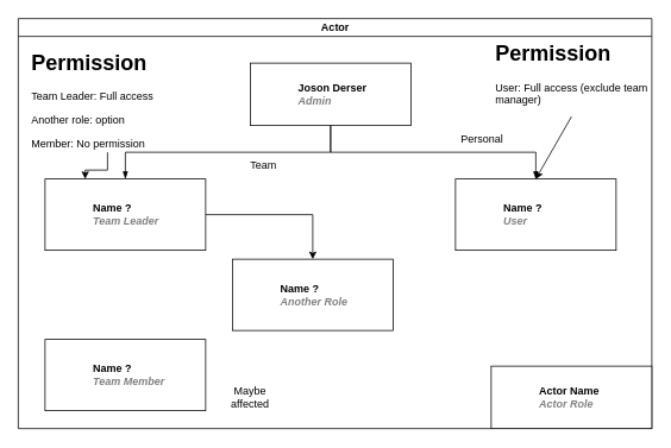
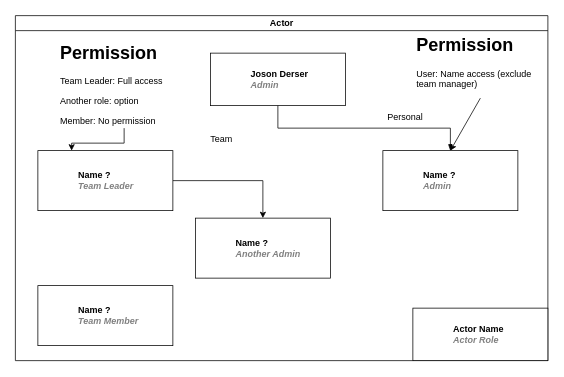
  <mxCell id="0" />
  <mxCell id="1" parent="0" />
  <mxCell id="2" value="Actor" style="swimlane;html=1;startSize=20;horizontal=1;containerType=tree;glass=0;" parent="1" vertex="1"><mxGeometry x="20" y="20" width="710" height="460" as="geometry" /></mxCell>
  <mxCell id="3" value="Joson Derser&lt;br&gt;&lt;i style=&quot;color: gray&quot;&gt;Admin&lt;/i&gt;" style="label;image=https://cdn3.iconfinder.com/data/icons/user-avatars-1/512/users-3-128.png;whiteSpace=wrap;html=1;rounded=0;glass=0;treeMoving=1;treeFolding=1;" parent="2" vertex="1"><mxGeometry x="260" y="50" width="180" height="70" as="geometry" /></mxCell>
- <mxCell id="4" value="" style="endArrow=blockThin;endFill=1;fontSize=11;edgeStyle=elbowEdgeStyle;elbow=vertical;rounded=0;" parent="2" source="3" target="6" edge="1"><mxGeometry relative="1" as="geometry" /></mxCell>
  <mxCell id="5" style="edgeStyle=orthogonalEdgeStyle;rounded=0;orthogonalLoop=1;jettySize=auto;html=1;entryX=0.5;entryY=0;entryDx=0;entryDy=0;" edge="1" parent="2" source="6" target="15"><mxGeometry relative="1" as="geometry" /></mxCell>
  <mxCell id="6" value="Name ?&lt;br&gt;&lt;font color=&quot;#808080&quot;&gt;&lt;i&gt;Team Leader&lt;/i&gt;&lt;/font&gt;" style="label;image=https://cdn3.iconfinder.com/data/icons/user-avatars-1/512/users-10-3-128.png;whiteSpace=wrap;html=1;rounded=0;glass=0;treeFolding=1;treeMoving=1;" parent="2" vertex="1"><mxGeometry x="30" y="180" width="180" height="80" as="geometry" /></mxCell>
  <mxCell id="7" value="" style="endArrow=blockThin;endFill=1;fontSize=11;edgeStyle=elbowEdgeStyle;elbow=vertical;rounded=0;" parent="2" source="3" target="8" edge="1"><mxGeometry relative="1" as="geometry" /></mxCell>
- <mxCell id="8" value="Name ?&lt;br&gt;&lt;font color=&quot;#808080&quot;&gt;&lt;i&gt;User&lt;/i&gt;&lt;/font&gt;" style="label;image=https://cdn3.iconfinder.com/data/icons/user-avatars-1/512/users-2-128.png;whiteSpace=wrap;html=1;rounded=0;glass=0;" parent="2" vertex="1"><mxGeometry x="490" y="180" width="180" height="80" as="geometry" /></mxCell>
+ <mxCell id="8" value="Name ?&lt;br&gt;&lt;font color=&quot;#808080&quot;&gt;&lt;i&gt;Admin&lt;/i&gt;&lt;/font&gt;" style="label;image=https://cdn3.iconfinder.com/data/icons/user-avatars-1/512/users-2-128.png;whiteSpace=wrap;html=1;rounded=0;glass=0;" parent="2" vertex="1"><mxGeometry x="490" y="180" width="180" height="80" as="geometry" /></mxCell>
  <mxCell id="9" value="Actor Name&lt;br&gt;&lt;font color=&quot;#808080&quot;&gt;&lt;i&gt;Actor Role&lt;/i&gt;&lt;/font&gt;" style="label;image=https://cdn3.iconfinder.com/data/icons/user-avatars-1/512/users-3-128.png;whiteSpace=wrap;html=1;rounded=0;glass=0;treeMoving=1;treeFolding=1;" vertex="1" parent="2"><mxGeometry x="530" y="390" width="180" height="70" as="geometry" /></mxCell>
  <mxCell id="10" value="Name ?&lt;br&gt;&lt;font color=&quot;#808080&quot;&gt;&lt;i&gt;Team Member&lt;/i&gt;&lt;/font&gt;" style="label;image=https://cdn3.iconfinder.com/data/icons/user-avatars-1/512/users-9-2-128.png;whiteSpace=wrap;html=1;rounded=0;glass=0;treeFolding=1;treeMoving=1;" parent="2" vertex="1"><mxGeometry x="30" y="360" width="180" height="80" as="geometry" /></mxCell>
  <mxCell id="11" value="Team" style="text;html=1;strokeColor=none;fillColor=none;align=center;verticalAlign=middle;whiteSpace=wrap;rounded=0;" vertex="1" parent="2"><mxGeometry x="245" y="150" width="60" height="30" as="geometry" /></mxCell>
  <mxCell id="12" value="Personal" style="text;html=1;strokeColor=none;fillColor=none;align=center;verticalAlign=middle;whiteSpace=wrap;rounded=0;" vertex="1" parent="2"><mxGeometry x="490" y="120" width="60" height="30" as="geometry" /></mxCell>
  <mxCell id="13" style="edgeStyle=orthogonalEdgeStyle;rounded=0;orthogonalLoop=1;jettySize=auto;html=1;entryX=0.25;entryY=0;entryDx=0;entryDy=0;" edge="1" parent="2" source="14" target="6"><mxGeometry relative="1" as="geometry" /></mxCell>
- <mxCell id="14" value="&lt;h1&gt;Permission&lt;/h1&gt;&lt;p&gt;Team Leader: Full access&lt;/p&gt;&lt;p&gt;Another role: option&lt;/p&gt;&lt;p&gt;Member: No permission&amp;nbsp;&lt;/p&gt;" style="text;html=1;strokeColor=none;fillColor=none;spacing=5;spacingTop=-20;whiteSpace=wrap;overflow=hidden;rounded=0;" vertex="1" parent="2"><mxGeometry x="10" y="30" width="180" height="120" as="geometry" /></mxCell>
- <mxCell id="15" value="Name ?&lt;br&gt;&lt;font color=&quot;#808080&quot;&gt;&lt;i&gt;Another Role&lt;/i&gt;&lt;/font&gt;" style="label;image=https://cdn3.iconfinder.com/data/icons/user-avatars-1/512/users-10-3-128.png;whiteSpace=wrap;html=1;rounded=0;glass=0;treeFolding=1;treeMoving=1;" vertex="1" parent="2"><mxGeometry x="240" y="270" width="180" height="80" as="geometry" /></mxCell>
- <mxCell id="16" value="Maybe affected" style="text;html=1;strokeColor=none;fillColor=none;align=center;verticalAlign=middle;whiteSpace=wrap;rounded=0;" vertex="1" parent="2"><mxGeometry x="230" y="410" width="60" height="30" as="geometry" /></mxCell>
- <mxCell id="17" value="&lt;h1&gt;Permission&lt;/h1&gt;&lt;p&gt;User: Full access (exclude team manager)&lt;/p&gt;" style="text;html=1;strokeColor=none;fillColor=none;spacing=5;spacingTop=-20;whiteSpace=wrap;overflow=hidden;rounded=0;" vertex="1" parent="2"><mxGeometry x="530" y="20" width="180" height="90" as="geometry" /></mxCell>
+ <mxCell id="14" value="&lt;h1&gt;Permission&lt;/h1&gt;&lt;p&gt;Team Leader: Full access&lt;/p&gt;&lt;p&gt;Another role: option&lt;/p&gt;&lt;p&gt;Member: No permission&amp;nbsp;&lt;/p&gt;" style="text;html=1;strokeColor=none;fillColor=none;spacing=5;spacingTop=-20;whiteSpace=wrap;overflow=hidden;rounded=0;" vertex="1" parent="2"><mxGeometry x="55" y="30" width="180" height="120" as="geometry" /></mxCell>
+ <mxCell id="15" value="Name ?&lt;br&gt;&lt;font color=&quot;#808080&quot;&gt;&lt;i&gt;Another Admin&lt;/i&gt;&lt;/font&gt;" style="label;image=https://cdn3.iconfinder.com/data/icons/user-avatars-1/512/users-10-3-128.png;whiteSpace=wrap;html=1;rounded=0;glass=0;treeFolding=1;treeMoving=1;" vertex="1" parent="2"><mxGeometry x="240" y="270" width="180" height="80" as="geometry" /></mxCell>
+ <mxCell id="17" value="&lt;h1&gt;Permission&lt;/h1&gt;&lt;p&gt;User: Name access (exclude team manager)&lt;/p&gt;" style="text;html=1;strokeColor=none;fillColor=none;spacing=5;spacingTop=-20;whiteSpace=wrap;overflow=hidden;rounded=0;" vertex="1" parent="2"><mxGeometry x="530" y="20" width="180" height="90" as="geometry" /></mxCell>
  <mxCell id="18" value="" style="endArrow=classic;html=1;rounded=0;entryX=0.5;entryY=0;entryDx=0;entryDy=0;exitX=0.5;exitY=1;exitDx=0;exitDy=0;" edge="1" parent="2" source="17" target="8"><mxGeometry width="50" height="50" relative="1" as="geometry"><mxPoint x="620" y="140" as="sourcePoint" /><mxPoint x="560" y="150" as="targetPoint" /></mxGeometry></mxCell>
